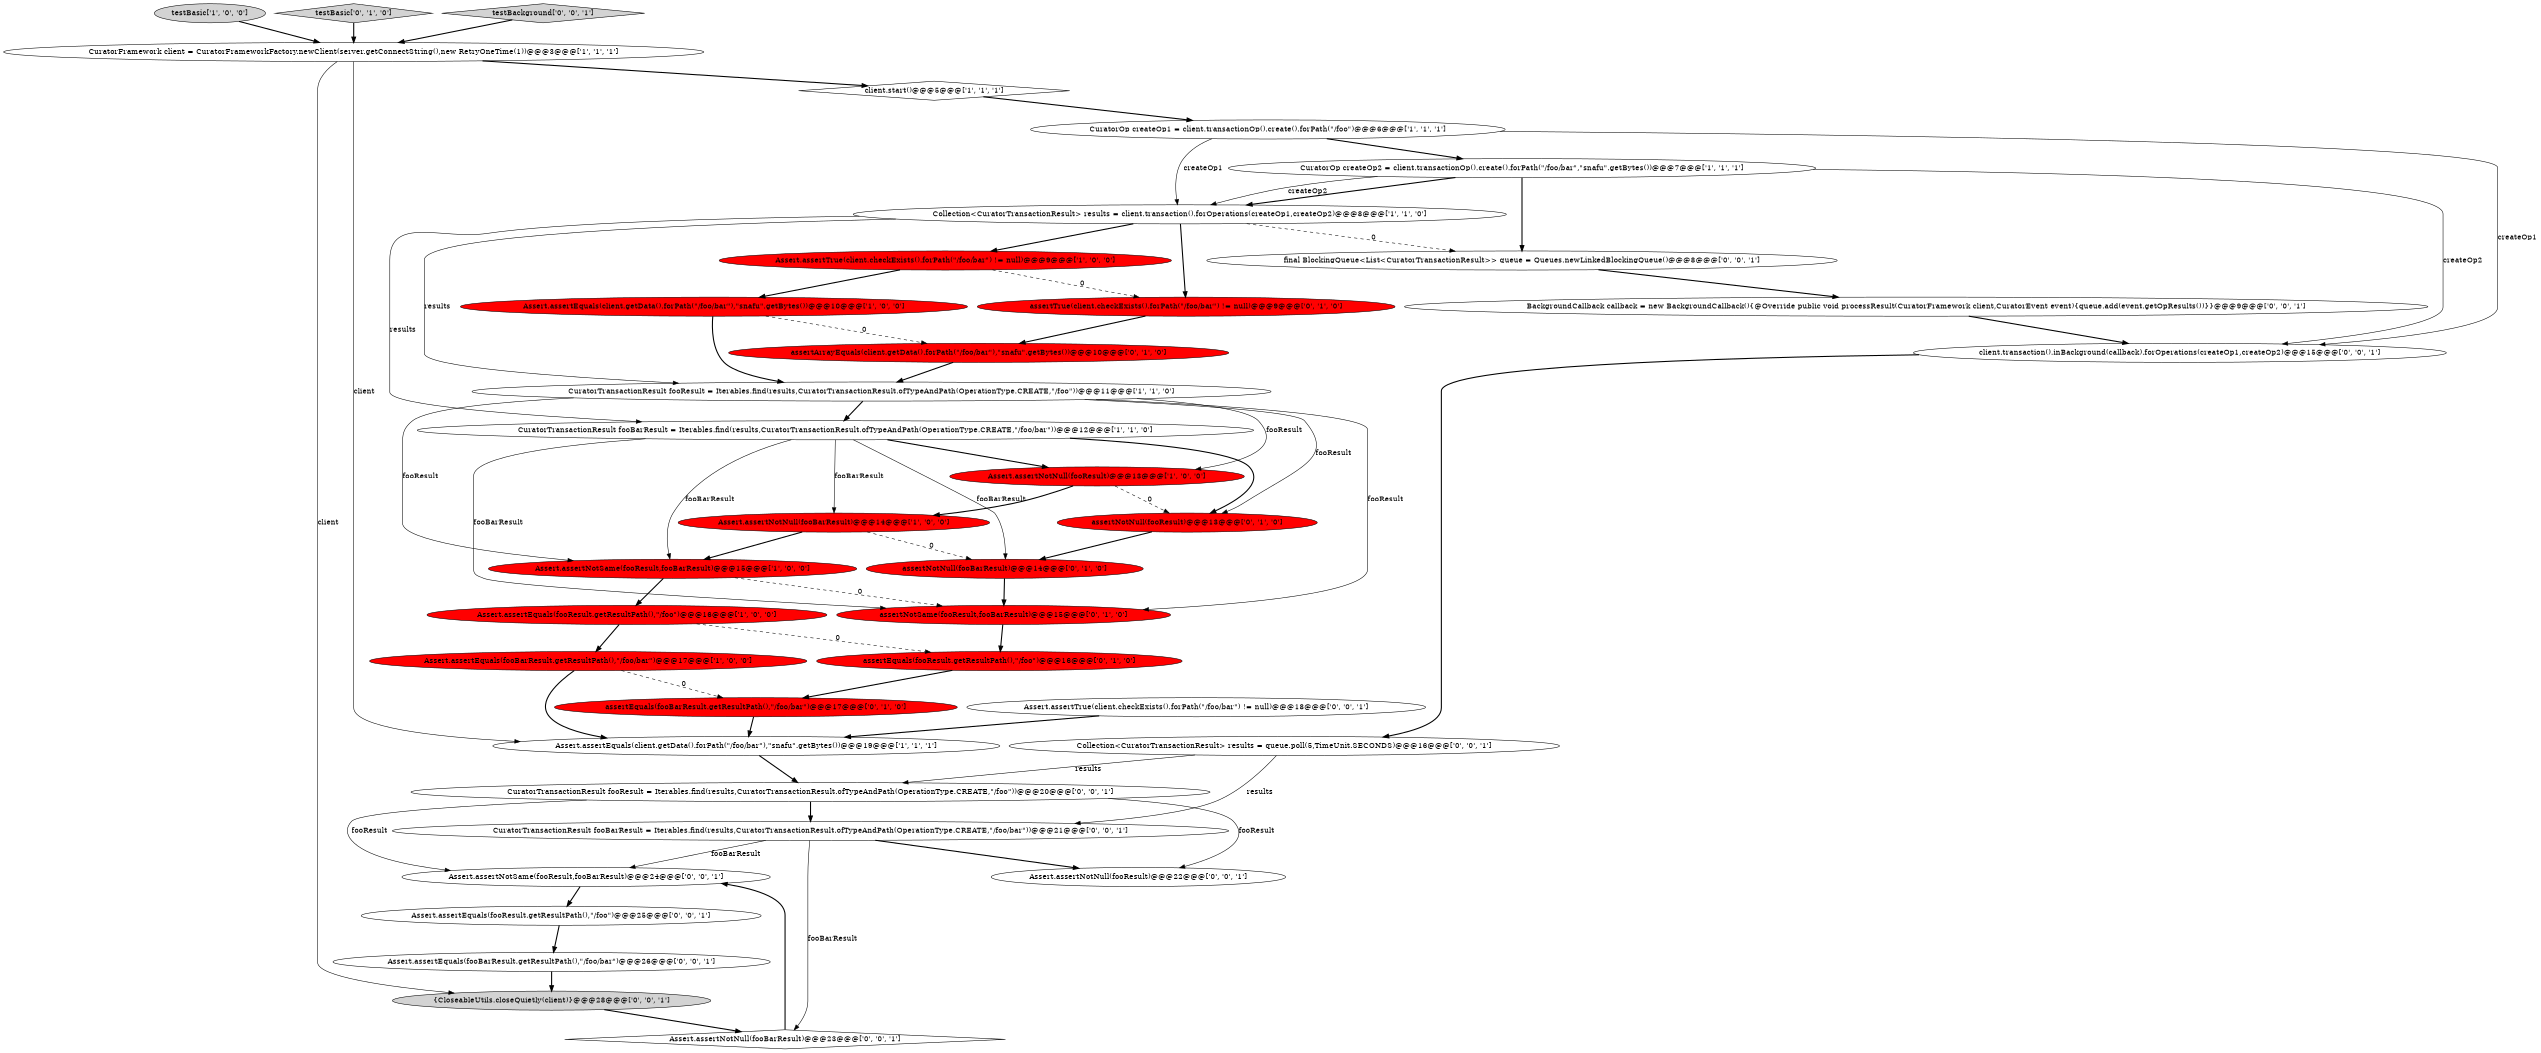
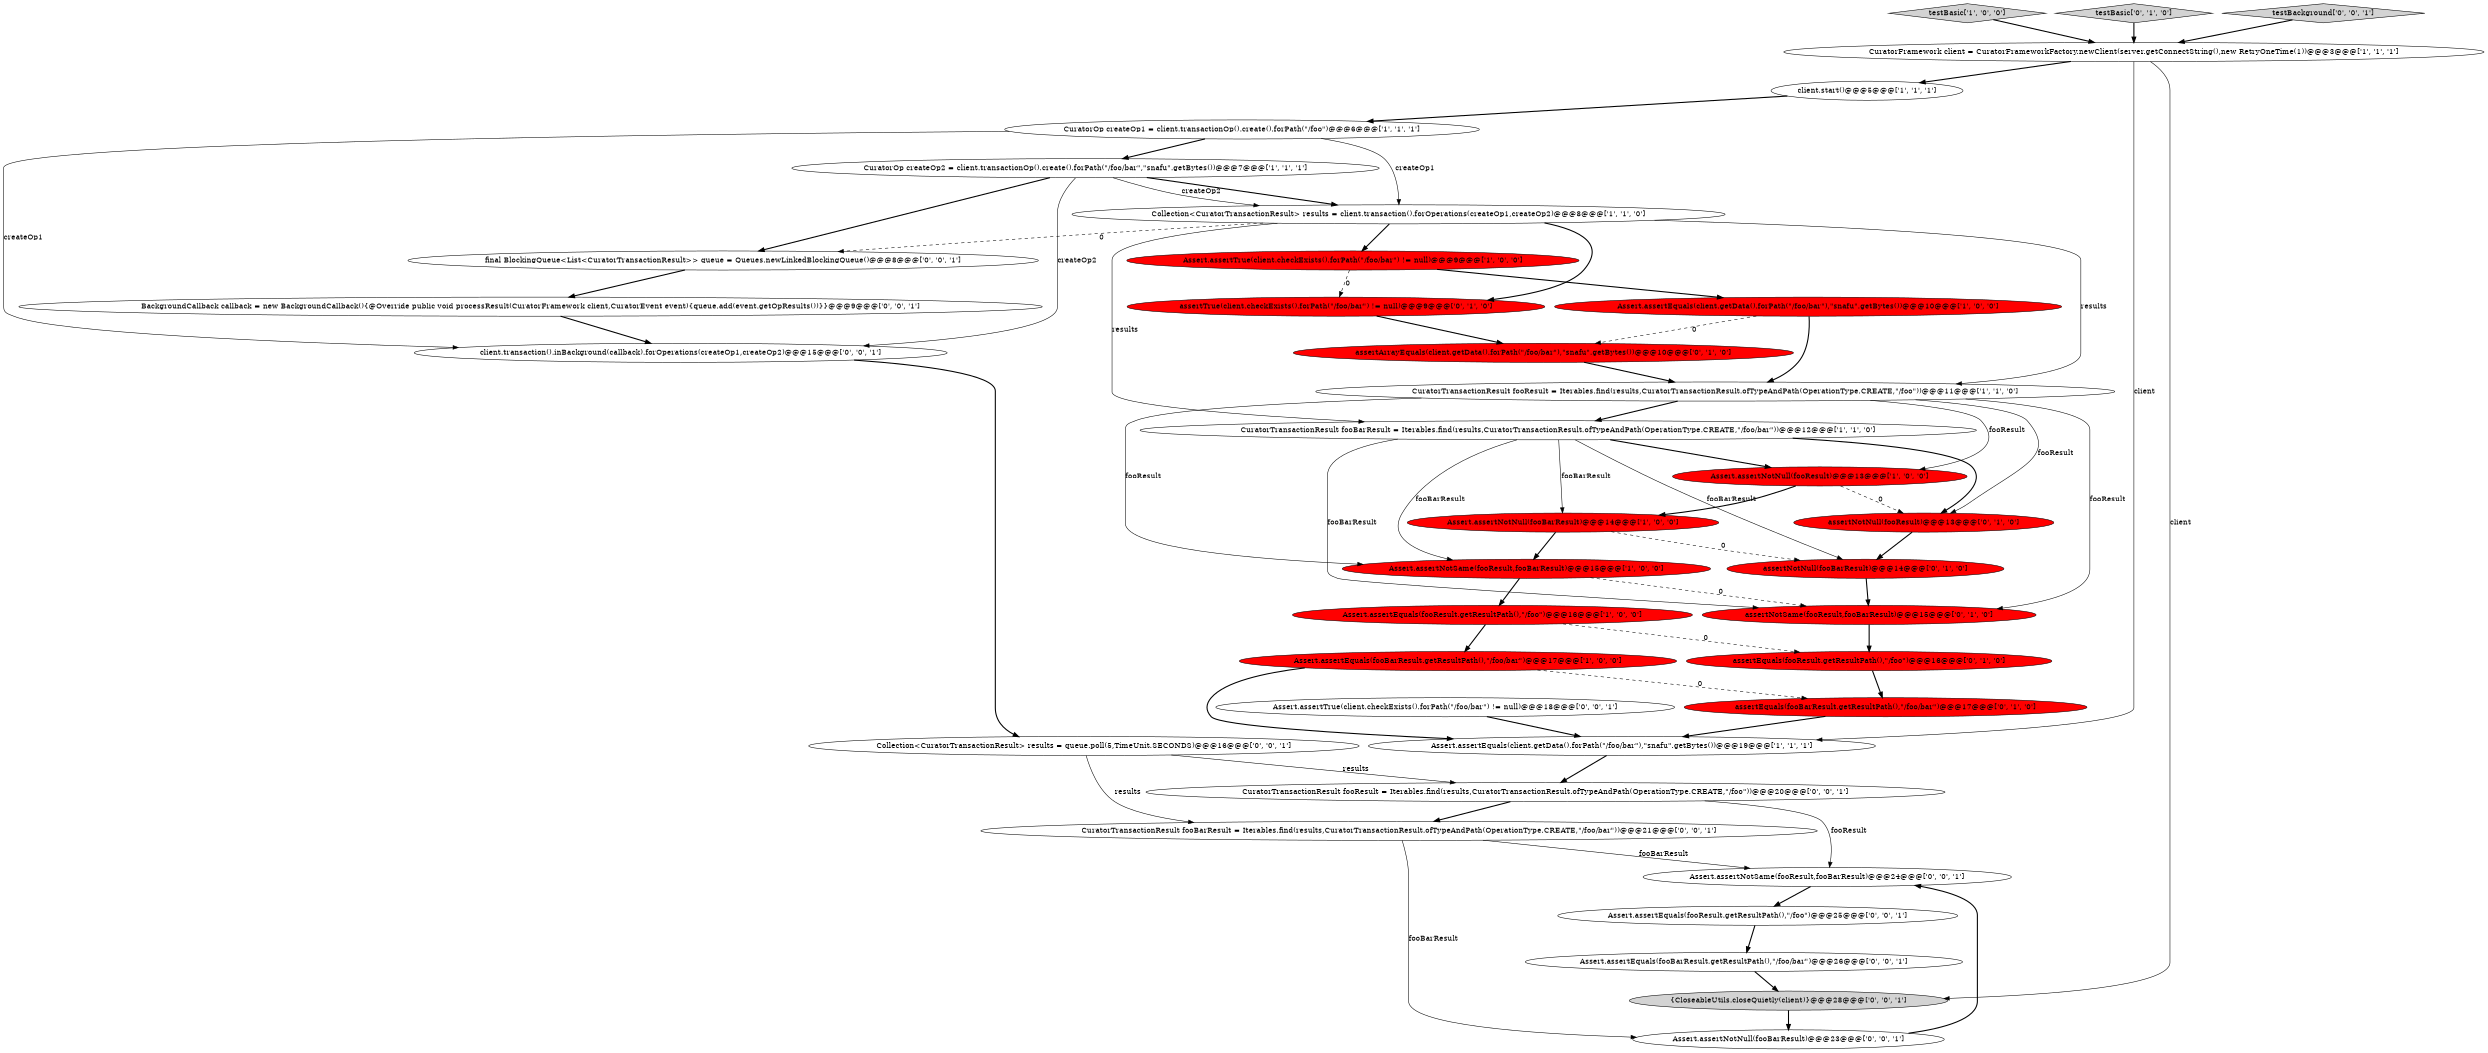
  digraph {
    node [fillcolor=white shape=ellipse style=filled]
    edge [style=bold]
-   n1 [fillcolor=lightgray label="testBasic['1', '0', '0']"]
+   n1 [fillcolor=lightgray label="testBasic['1', '0', '0']" shape=diamond]
    n2 [label="CuratorFramework client = CuratorFrameworkFactory.newClient(server.getConnectString(),new RetryOneTime(1))@@@3@@@['1', '1', '1']"]
    n3 [label="Assert.assertEquals(client.getData().forPath(\"/foo/bar\"),\"snafu\".getBytes())@@@19@@@['1', '1', '1']"]
    n4 [fillcolor=lightgray label="{CloseableUtils.closeQuietly(client)}@@@28@@@['0', '0', '1']"]
-   n5 [label="client.start()@@@5@@@['1', '1', '1']" shape=diamond]
+   n5 [label="client.start()@@@5@@@['1', '1', '1']"]
    n6 [label="CuratorTransactionResult fooResult = Iterables.find(results,CuratorTransactionResult.ofTypeAndPath(OperationType.CREATE,\"/foo\"))@@@20@@@['0', '0', '1']"]
    n7 [label="CuratorTransactionResult fooBarResult = Iterables.find(results,CuratorTransactionResult.ofTypeAndPath(OperationType.CREATE,\"/foo/bar\"))@@@21@@@['0', '0', '1']"]
    n8 [label="Assert.assertNotSame(fooResult,fooBarResult)@@@24@@@['0', '0', '1']"]
-   n9 [label="Assert.assertNotNull(fooResult)@@@22@@@['0', '0', '1']"]
-   n10 [label="Assert.assertNotNull(fooBarResult)@@@23@@@['0', '0', '1']" shape=diamond]
+   n10 [label="Assert.assertNotNull(fooBarResult)@@@23@@@['0', '0', '1']"]
    n11 [label="Assert.assertEquals(fooResult.getResultPath(),\"/foo\")@@@25@@@['0', '0', '1']"]
    n12 [label="CuratorOp createOp2 = client.transactionOp().create().forPath(\"/foo/bar\",\"snafu\".getBytes())@@@7@@@['1', '1', '1']"]
    n13 [label="client.transaction().inBackground(callback).forOperations(createOp1,createOp2)@@@15@@@['0', '0', '1']"]
    n14 [label="final BlockingQueue<List<CuratorTransactionResult>> queue = Queues.newLinkedBlockingQueue()@@@8@@@['0', '0', '1']"]
    n15 [label="Collection<CuratorTransactionResult> results = client.transaction().forOperations(createOp1,createOp2)@@@8@@@['1', '1', '0']"]
    n16 [label="Collection<CuratorTransactionResult> results = queue.poll(5,TimeUnit.SECONDS)@@@16@@@['0', '0', '1']"]
    n17 [label="BackgroundCallback callback = new BackgroundCallback(){@Override public void processResult(CuratorFramework client,CuratorEvent event){queue.add(event.getOpResults())}}@@@9@@@['0', '0', '1']"]
    n18 [fillcolor=red label="Assert.assertTrue(client.checkExists().forPath(\"/foo/bar\") != null)@@@9@@@['1', '0', '0']"]
    n19 [fillcolor=red label="assertTrue(client.checkExists().forPath(\"/foo/bar\") != null)@@@9@@@['0', '1', '0']"]
    n20 [label="CuratorTransactionResult fooBarResult = Iterables.find(results,CuratorTransactionResult.ofTypeAndPath(OperationType.CREATE,\"/foo/bar\"))@@@12@@@['1', '1', '0']"]
    n21 [label="CuratorTransactionResult fooResult = Iterables.find(results,CuratorTransactionResult.ofTypeAndPath(OperationType.CREATE,\"/foo\"))@@@11@@@['1', '1', '0']"]
    n22 [fillcolor=red label="Assert.assertEquals(fooBarResult.getResultPath(),\"/foo/bar\")@@@17@@@['1', '0', '0']"]
    n23 [fillcolor=red label="assertEquals(fooBarResult.getResultPath(),\"/foo/bar\")@@@17@@@['0', '1', '0']"]
    n24 [fillcolor=red label="Assert.assertNotNull(fooResult)@@@13@@@['1', '0', '0']"]
    n25 [fillcolor=red label="assertNotNull(fooResult)@@@13@@@['0', '1', '0']"]
    n26 [fillcolor=red label="Assert.assertNotNull(fooBarResult)@@@14@@@['1', '0', '0']"]
    n27 [fillcolor=red label="assertNotNull(fooBarResult)@@@14@@@['0', '1', '0']"]
    n28 [fillcolor=red label="Assert.assertNotSame(fooResult,fooBarResult)@@@15@@@['1', '0', '0']"]
    n29 [label="Assert.assertEquals(fooBarResult.getResultPath(),\"/foo/bar\")@@@26@@@['0', '0', '1']"]
    n30 [label="CuratorOp createOp1 = client.transactionOp().create().forPath(\"/foo\")@@@6@@@['1', '1', '1']"]
    n31 [fillcolor=red label="assertNotSame(fooResult,fooBarResult)@@@15@@@['0', '1', '0']"]
    n32 [fillcolor=red label="Assert.assertEquals(fooResult.getResultPath(),\"/foo\")@@@16@@@['1', '0', '0']"]
    n33 [fillcolor=red label="assertEquals(fooResult.getResultPath(),\"/foo\")@@@16@@@['0', '1', '0']"]
    n34 [fillcolor=red label="Assert.assertEquals(client.getData().forPath(\"/foo/bar\"),\"snafu\".getBytes())@@@10@@@['1', '0', '0']"]
    n35 [fillcolor=red label="assertArrayEquals(client.getData().forPath(\"/foo/bar\"),\"snafu\".getBytes())@@@10@@@['0', '1', '0']"]
    n36 [fillcolor=lightgray label="testBasic['0', '1', '0']" shape=diamond]
    n37 [fillcolor=lightgray label="testBackground['0', '0', '1']" shape=diamond]
    n38 [label="Assert.assertTrue(client.checkExists().forPath(\"/foo/bar\") != null)@@@18@@@['0', '0', '1']"]
    n1 -> n2
    n2 -> n3 [label=client style=solid]
    n2 -> n4 [label=client style=solid]
    n2 -> n5
    n3 -> n6
    n4 -> n10
    n5 -> n30
    n6 -> n7
    n6 -> n8 [label=fooResult style=solid]
-   n6 -> n9 [label=fooResult style=solid]
    n7 -> n8 [label=fooBarResult style=solid]
-   n7 -> n9
    n7 -> n10 [label=fooBarResult style=solid]
    n8 -> n11
    n10 -> n8
    n11 -> n29
    n12 -> n13 [label=createOp2 style=solid]
    n12 -> n14
    n12 -> n15
    n12 -> n15 [label=createOp2 style=solid]
    n13 -> n16
    n14 -> n17
    n15 -> n14 [label=0 style=dashed]
    n15 -> n18
    n15 -> n19
    n15 -> n20 [label=results style=solid]
    n15 -> n21 [label=results style=solid]
    n16 -> n6 [label=results style=solid]
    n16 -> n7 [label=results style=solid]
    n17 -> n13
    n18 -> n19 [label=0 style=dashed]
    n18 -> n34
    n19 -> n35
    n20 -> n24
    n20 -> n25
    n20 -> n26 [label=fooBarResult style=solid]
    n20 -> n27 [label=fooBarResult style=solid]
    n20 -> n28 [label=fooBarResult style=solid]
    n20 -> n31 [label=fooBarResult style=solid]
    n21 -> n20
    n21 -> n24 [label=fooResult style=solid]
    n21 -> n25 [label=fooResult style=solid]
    n21 -> n28 [label=fooResult style=solid]
    n21 -> n31 [label=fooResult style=solid]
    n22 -> n3
    n22 -> n23 [label=0 style=dashed]
    n23 -> n3
    n24 -> n25 [label=0 style=dashed]
    n24 -> n26
    n25 -> n27
    n26 -> n27 [label=0 style=dashed]
    n26 -> n28
    n27 -> n31
    n28 -> n31 [label=0 style=dashed]
    n28 -> n32
    n29 -> n4
    n30 -> n12
    n30 -> n13 [label=createOp1 style=solid]
    n30 -> n15 [label=createOp1 style=solid]
    n31 -> n33
    n32 -> n22
    n32 -> n33 [label=0 style=dashed]
    n33 -> n23
    n34 -> n21
    n34 -> n35 [label=0 style=dashed]
    n35 -> n21
    n36 -> n2
    n37 -> n2
    n38 -> n3
  }
